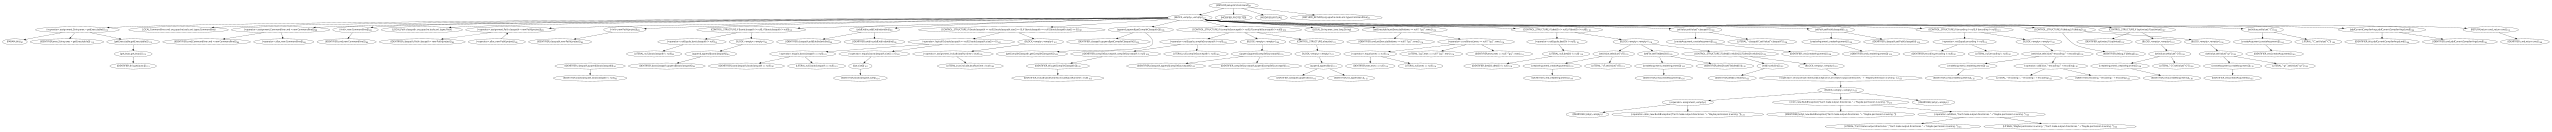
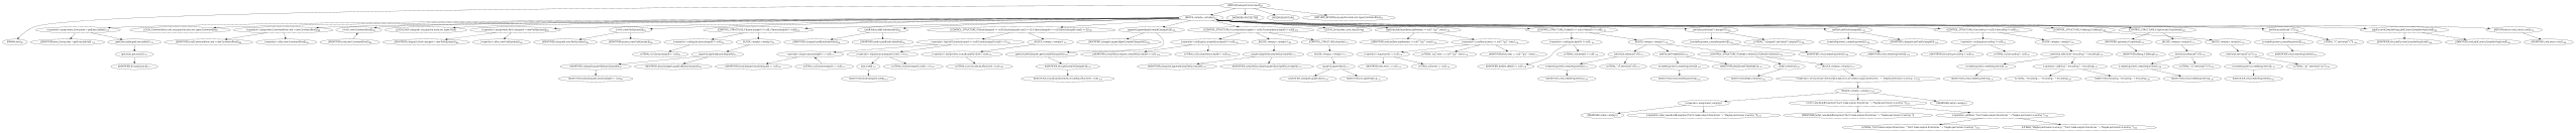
  digraph {
    fontname=Ubuntu
    node [fontname=Ubuntu]
    edge [fontname=Ubuntu]
    n1 [label=<(METHOD,setupGCJCommand)<SUB>87</SUB>>]
    n2 [label=<(PARAM,this)<SUB>87</SUB>>]
    n3 [label=<(BLOCK,&lt;empty&gt;,&lt;empty&gt;)<SUB>87</SUB>>]
    n4 [label=<(MODIFIER,PROTECTED)>]
    n5 [label=<(MODIFIER,VIRTUAL)>]
    n6 [label=<(METHOD_RETURN,org.apache.tools.ant.types.Commandline)<SUB>77</SUB>>]
    n7 [label=<(LOCAL,Commandline cmd: org.apache.tools.ant.types.Commandline)>]
    n8 [label=<(&lt;operator&gt;.assignment,Commandline cmd = new Commandline())<SUB>88</SUB>>]
    n9 [label=<(&lt;init&gt;,new Commandline())<SUB>88</SUB>>]
    n10 [label=<(LOCAL,Path classpath: org.apache.tools.ant.types.Path)>]
    n11 [label=<(&lt;operator&gt;.assignment,Path classpath = new Path(project))<SUB>89</SUB>>]
    n12 [label=<(&lt;init&gt;,new Path(project))<SUB>89</SUB>>]
    n13 [label=<(CONTROL_STRUCTURE,if (bootclasspath != null),if (bootclasspath != null))<SUB>93</SUB>>]
    n14 [label=<(addExtdirs,addExtdirs(extdirs))<SUB>99</SUB>>]
    n15 [label=<(CONTROL_STRUCTURE,if (bootclasspath == null || bootclasspath.size() == 0),if (bootclasspath == null || bootclasspath.size() == 0))<SUB>101</SUB>>]
    n16 [label=<(append,append(getCompileClasspath()))<SUB>105</SUB>>]
    n17 [label=<(CONTROL_STRUCTURE,if (compileSourcepath != null),if (compileSourcepath != null))<SUB>109</SUB>>]
    n18 [label=<(LOCAL,String exec: java.lang.String)>]
    n19 [label=<(&lt;operator&gt;.assignment,String exec = getExecutable())<SUB>115</SUB>>]
    n20 [label=<(setExecutable,setExecutable(exec == null ? &quot;gcj&quot; : exec))<SUB>116</SUB>>]
    n21 [label=<(CONTROL_STRUCTURE,if (destDir != null),if (destDir != null))<SUB>118</SUB>>]
    n22 [label=<(setValue,setValue(&quot;-classpath&quot;))<SUB>128</SUB>>]
    n23 [label=<(setPath,setPath(classpath))<SUB>129</SUB>>]
    n24 [label=<(CONTROL_STRUCTURE,if (encoding != null),if (encoding != null))<SUB>131</SUB>>]
    n25 [label=<(CONTROL_STRUCTURE,if (debug),if (debug))<SUB>134</SUB>>]
    n26 [label=<(CONTROL_STRUCTURE,if (optimize),if (optimize))<SUB>137</SUB>>]
    n27 [label=<(setValue,setValue(&quot;-C&quot;))<SUB>144</SUB>>]
    n28 [label=<(addCurrentCompilerArgs,addCurrentCompilerArgs(cmd))<SUB>146</SUB>>]
    n29 [label=<(RETURN,return cmd;,return cmd;)<SUB>148</SUB>>]
    n30 [label=<(IDENTIFIER,cmd,Commandline cmd = new Commandline())<SUB>88</SUB>>]
    n31 [label=<(&lt;operator&gt;.alloc,new Commandline())<SUB>88</SUB>>]
    n32 [label=<(IDENTIFIER,cmd,new Commandline())<SUB>88</SUB>>]
    n33 [label=<(IDENTIFIER,classpath,Path classpath = new Path(project))<SUB>89</SUB>>]
    n34 [label=<(&lt;operator&gt;.alloc,new Path(project))<SUB>89</SUB>>]
    n35 [label=<(IDENTIFIER,classpath,new Path(project))<SUB>89</SUB>>]
+   n36 [label=<(IDENTIFIER,project,new Path(project))<SUB>89</SUB>>]
    n37 [label=<(&lt;operator&gt;.notEquals,bootclasspath != null)<SUB>93</SUB>>]
    n38 [label=<(BLOCK,&lt;empty&gt;,&lt;empty&gt;)<SUB>93</SUB>>]
    n39 [label=<(IDENTIFIER,classpath,addExtdirs(extdirs))<SUB>99</SUB>>]
    n40 [label=<(IDENTIFIER,extdirs,addExtdirs(extdirs))<SUB>99</SUB>>]
    n41 [label=<(&lt;operator&gt;.logicalOr,bootclasspath == null || bootclasspath.size() == 0)<SUB>101</SUB>>]
    n42 [label=<(BLOCK,&lt;empty&gt;,&lt;empty&gt;)<SUB>101</SUB>>]
    n43 [label=<(IDENTIFIER,classpath,append(getCompileClasspath()))<SUB>105</SUB>>]
    n44 [label=<(getCompileClasspath,getCompileClasspath())<SUB>105</SUB>>]
    n45 [label=<(&lt;operator&gt;.notEquals,compileSourcepath != null)<SUB>109</SUB>>]
    n46 [label=<(BLOCK,&lt;empty&gt;,&lt;empty&gt;)<SUB>109</SUB>>]
    n47 [label=<(CONTROL_STRUCTURE,else,else)<SUB>111</SUB>>]
    n48 [label=<(IDENTIFIER,exec,String exec = getExecutable())<SUB>115</SUB>>]
    n49 [label=<(getExecutable,getExecutable())<SUB>115</SUB>>]
    n50 [label=<(IDENTIFIER,cmd,setExecutable(exec == null ? &quot;gcj&quot; : exec))<SUB>116</SUB>>]
    n51 [label=<(&lt;operator&gt;.conditional,exec == null ? &quot;gcj&quot; : exec)<SUB>116</SUB>>]
    n52 [label=<(&lt;operator&gt;.notEquals,destDir != null)<SUB>118</SUB>>]
    n53 [label=<(BLOCK,&lt;empty&gt;,&lt;empty&gt;)<SUB>118</SUB>>]
    n54 [label=<(createArgument,createArgument())<SUB>128</SUB>>]
    n55 [label=<(LITERAL,&quot;-classpath&quot;,setValue(&quot;-classpath&quot;))<SUB>128</SUB>>]
    n56 [label=<(createArgument,createArgument())<SUB>129</SUB>>]
    n57 [label=<(IDENTIFIER,classpath,setPath(classpath))<SUB>129</SUB>>]
    n58 [label=<(&lt;operator&gt;.notEquals,encoding != null)<SUB>131</SUB>>]
    n59 [label=<(BLOCK,&lt;empty&gt;,&lt;empty&gt;)<SUB>131</SUB>>]
    n60 [label=<(IDENTIFIER,debug,if (debug))<SUB>134</SUB>>]
    n61 [label=<(BLOCK,&lt;empty&gt;,&lt;empty&gt;)<SUB>134</SUB>>]
    n62 [label=<(IDENTIFIER,optimize,if (optimize))<SUB>137</SUB>>]
    n63 [label=<(BLOCK,&lt;empty&gt;,&lt;empty&gt;)<SUB>137</SUB>>]
    n64 [label=<(createArgument,createArgument())<SUB>144</SUB>>]
    n65 [label=<(LITERAL,&quot;-C&quot;,setValue(&quot;-C&quot;))<SUB>144</SUB>>]
    n66 [label=<(IDENTIFIER,this,addCurrentCompilerArgs(cmd))<SUB>146</SUB>>]
    n67 [label=<(IDENTIFIER,cmd,addCurrentCompilerArgs(cmd))<SUB>146</SUB>>]
    n68 [label=<(IDENTIFIER,cmd,return cmd;)<SUB>148</SUB>>]
    n69 [label=<(LITERAL,null,bootclasspath != null)<SUB>93</SUB>>]
    n70 [label=<(append,append(bootclasspath))<SUB>94</SUB>>]
    n71 [label=<(IDENTIFIER,bootclasspath,bootclasspath != null)<SUB>93</SUB>>]
    n72 [label=<(IDENTIFIER,classpath,append(bootclasspath))<SUB>94</SUB>>]
    n73 [label=<(IDENTIFIER,bootclasspath,append(bootclasspath))<SUB>94</SUB>>]
    n74 [label=<(&lt;operator&gt;.equals,bootclasspath == null)<SUB>101</SUB>>]
    n75 [label=<(&lt;operator&gt;.equals,bootclasspath.size() == 0)<SUB>101</SUB>>]
    n76 [label=<(&lt;operator&gt;.assignment,includeJavaRuntime = true)<SUB>103</SUB>>]
    n77 [label=<(IDENTIFIER,bootclasspath,bootclasspath == null)<SUB>101</SUB>>]
    n78 [label=<(LITERAL,null,bootclasspath == null)<SUB>101</SUB>>]
    n79 [label=<(size,size())<SUB>101</SUB>>]
+   n80 [label=<(LITERAL,0,bootclasspath.size() == 0)<SUB>101</SUB>>]
    n81 [label=<(IDENTIFIER,bootclasspath,size())<SUB>101</SUB>>]
    n82 [label=<(LITERAL,true,includeJavaRuntime = true)<SUB>103</SUB>>]
    n83 [label=<(IDENTIFIER,includeJavaRuntime,includeJavaRuntime = true)<SUB>103</SUB>>]
    n84 [label=<(IDENTIFIER,this,getCompileClasspath())<SUB>105</SUB>>]
    n85 [label=<(IDENTIFIER,compileSourcepath,compileSourcepath != null)<SUB>109</SUB>>]
    n86 [label=<(LITERAL,null,compileSourcepath != null)<SUB>109</SUB>>]
    n87 [label=<(append,append(compileSourcepath))<SUB>110</SUB>>]
    n88 [label=<(BLOCK,&lt;empty&gt;,&lt;empty&gt;)<SUB>111</SUB>>]
    n89 [label=<(IDENTIFIER,classpath,append(compileSourcepath))<SUB>110</SUB>>]
    n90 [label=<(IDENTIFIER,compileSourcepath,append(compileSourcepath))<SUB>110</SUB>>]
    n91 [label=<(append,append(src))<SUB>112</SUB>>]
    n92 [label=<(IDENTIFIER,classpath,append(src))<SUB>112</SUB>>]
    n93 [label=<(IDENTIFIER,src,append(src))<SUB>112</SUB>>]
    n94 [label=<(getJavac,getJavac())<SUB>115</SUB>>]
    n95 [label=<(IDENTIFIER,this,getJavac())<SUB>115</SUB>>]
    n96 [label=<(&lt;operator&gt;.equals,exec == null)<SUB>116</SUB>>]
    n97 [label=<(LITERAL,&quot;gcj&quot;,exec == null ? &quot;gcj&quot; : exec)<SUB>116</SUB>>]
    n98 [label=<(IDENTIFIER,exec,exec == null ? &quot;gcj&quot; : exec)<SUB>116</SUB>>]
    n99 [label=<(IDENTIFIER,exec,exec == null)<SUB>116</SUB>>]
    n100 [label=<(LITERAL,null,exec == null)<SUB>116</SUB>>]
    n101 [label=<(IDENTIFIER,destDir,destDir != null)<SUB>118</SUB>>]
    n102 [label=<(LITERAL,null,destDir != null)<SUB>118</SUB>>]
    n103 [label=<(setValue,setValue(&quot;-d&quot;))<SUB>119</SUB>>]
    n104 [label=<(setFile,setFile(destDir))<SUB>120</SUB>>]
    n105 [label=<(CONTROL_STRUCTURE,if (destDir.mkdirs()),if (destDir.mkdirs()))<SUB>122</SUB>>]
    n106 [label=<(createArgument,createArgument())<SUB>119</SUB>>]
    n107 [label=<(LITERAL,&quot;-d&quot;,setValue(&quot;-d&quot;))<SUB>119</SUB>>]
    n108 [label=<(createArgument,createArgument())<SUB>120</SUB>>]
    n109 [label=<(IDENTIFIER,destDir,setFile(destDir))<SUB>120</SUB>>]
    n110 [label=<(mkdirs,mkdirs())<SUB>122</SUB>>]
    n111 [label=<(BLOCK,&lt;empty&gt;,&lt;empty&gt;)<SUB>122</SUB>>]
    n112 [label=<(IDENTIFIER,cmd,createArgument())<SUB>119</SUB>>]
    n113 [label=<(IDENTIFIER,cmd,createArgument())<SUB>120</SUB>>]
    n114 [label=<(IDENTIFIER,destDir,mkdirs())<SUB>122</SUB>>]
    n115 [label=<(&lt;operator&gt;.throw,throw new BuildException(&quot;Can't make output directories. &quot; + &quot;Maybe permission is wrong. &quot;);)<SUB>123</SUB>>]
    n116 [label=<(BLOCK,&lt;empty&gt;,&lt;empty&gt;)<SUB>123</SUB>>]
    n117 [label=<(&lt;operator&gt;.assignment,&lt;empty&gt;)>]
    n118 [label=<(&lt;init&gt;,new BuildException(&quot;Can't make output directories. &quot; + &quot;Maybe permission is wrong. &quot;))<SUB>123</SUB>>]
    n119 [label=<(IDENTIFIER,$obj2,&lt;empty&gt;)>]
    n120 [label=<(IDENTIFIER,$obj2,&lt;empty&gt;)>]
    n121 [label=<(&lt;operator&gt;.alloc,new BuildException(&quot;Can't make output directories. &quot; + &quot;Maybe permission is wrong. &quot;))<SUB>123</SUB>>]
    n122 [label=<(IDENTIFIER,$obj2,new BuildException(&quot;Can't make output directories. &quot; + &quot;Maybe permission is wrong. &quot;))>]
    n123 [label=<(&lt;operator&gt;.addition,&quot;Can't make output directories. &quot; + &quot;Maybe permission is wrong. &quot;)<SUB>123</SUB>>]
    n124 [label=<(LITERAL,&quot;Can't make output directories. &quot;,&quot;Can't make output directories. &quot; + &quot;Maybe permission is wrong. &quot;)<SUB>123</SUB>>]
    n125 [label=<(LITERAL,&quot;Maybe permission is wrong. &quot;,&quot;Can't make output directories. &quot; + &quot;Maybe permission is wrong. &quot;)<SUB>124</SUB>>]
    n126 [label=<(IDENTIFIER,cmd,createArgument())<SUB>128</SUB>>]
    n127 [label=<(IDENTIFIER,cmd,createArgument())<SUB>129</SUB>>]
    n128 [label=<(IDENTIFIER,encoding,encoding != null)<SUB>131</SUB>>]
    n129 [label=<(LITERAL,null,encoding != null)<SUB>131</SUB>>]
    n130 [label=<(setValue,setValue(&quot;--encoding=&quot; + encoding))<SUB>132</SUB>>]
    n131 [label=<(createArgument,createArgument())<SUB>132</SUB>>]
    n132 [label=<(&lt;operator&gt;.addition,&quot;--encoding=&quot; + encoding)<SUB>132</SUB>>]
    n133 [label=<(IDENTIFIER,cmd,createArgument())<SUB>132</SUB>>]
    n134 [label=<(LITERAL,&quot;--encoding=&quot;,&quot;--encoding=&quot; + encoding)<SUB>132</SUB>>]
    n135 [label=<(IDENTIFIER,encoding,&quot;--encoding=&quot; + encoding)<SUB>132</SUB>>]
    n136 [label=<(setValue,setValue(&quot;-g1&quot;))<SUB>135</SUB>>]
    n137 [label=<(createArgument,createArgument())<SUB>135</SUB>>]
    n138 [label=<(LITERAL,&quot;-g1&quot;,setValue(&quot;-g1&quot;))<SUB>135</SUB>>]
    n139 [label=<(IDENTIFIER,cmd,createArgument())<SUB>135</SUB>>]
    n140 [label=<(setValue,setValue(&quot;-O&quot;))<SUB>138</SUB>>]
    n141 [label=<(createArgument,createArgument())<SUB>138</SUB>>]
    n142 [label=<(LITERAL,&quot;-O&quot;,setValue(&quot;-O&quot;))<SUB>138</SUB>>]
    n143 [label=<(IDENTIFIER,cmd,createArgument())<SUB>138</SUB>>]
    n144 [label=<(IDENTIFIER,cmd,createArgument())<SUB>144</SUB>>]
-   n19 -> n2
+   n1 -> n2
    n1 -> n3
    n1 -> n4
    n1 -> n5
    n1 -> n6
    n3 -> n7
    n3 -> n8
    n3 -> n9
    n3 -> n10
    n3 -> n11
    n3 -> n12
    n3 -> n13
    n3 -> n14
    n3 -> n15
    n3 -> n16
    n3 -> n17
    n3 -> n18
    n3 -> n19
    n3 -> n20
    n3 -> n21
    n3 -> n22
    n3 -> n23
    n3 -> n24
    n3 -> n25
    n3 -> n26
    n3 -> n27
    n3 -> n28
    n3 -> n29
    n8 -> n30
    n8 -> n31
-   n9 -> n32
+   n32 -> n9
    n11 -> n33
-   n34 -> n11
+   n11 -> n34
    n12 -> n35
+   n12 -> n36
    n13 -> n37
    n13 -> n38
    n14 -> n39
    n14 -> n40
    n15 -> n41
    n15 -> n42
    n16 -> n43
    n16 -> n44
    n17 -> n45
    n17 -> n46
    n17 -> n47
    n19 -> n48
    n19 -> n49
    n20 -> n50
    n20 -> n51
    n21 -> n52
    n21 -> n53
    n22 -> n54
    n22 -> n55
    n23 -> n56
    n23 -> n57
    n24 -> n58
    n24 -> n59
-   n25 -> n60
+   n62 -> n60
    n25 -> n61
    n26 -> n62
    n26 -> n63
    n27 -> n64
    n27 -> n65
    n28 -> n66
    n28 -> n67
    n29 -> n68
    n37 -> n69
    n38 -> n70
    n41 -> n74
    n41 -> n75
    n42 -> n76
-   n85 -> n84
+   n44 -> n84
    n45 -> n85
    n45 -> n86
    n46 -> n87
    n47 -> n88
    n49 -> n94
    n51 -> n96
    n51 -> n97
    n51 -> n98
-   n102 -> n101
+   n52 -> n101
    n52 -> n102
    n53 -> n103
    n53 -> n104
    n53 -> n105
    n54 -> n126
    n56 -> n127
    n58 -> n128
    n58 -> n129
    n59 -> n130
    n61 -> n136
    n63 -> n140
    n64 -> n144
+   n70 -> n72
    n70 -> n73
    n72 -> n71
    n74 -> n77
-   n74 -> n78
+   n78 -> n74
    n75 -> n79
+   n75 -> n80
    n76 -> n82
    n79 -> n81
    n84 -> n83
    n87 -> n89
    n87 -> n90
    n88 -> n91
    n91 -> n92
    n91 -> n93
    n94 -> n95
    n96 -> n99
    n96 -> n100
    n103 -> n106
    n103 -> n107
    n104 -> n108
    n104 -> n109
    n105 -> n110
    n105 -> n111
    n106 -> n112
    n108 -> n113
    n110 -> n114
    n111 -> n115
    n115 -> n116
    n116 -> n117
    n116 -> n118
    n116 -> n119
    n117 -> n120
    n117 -> n121
    n118 -> n122
    n118 -> n123
    n123 -> n124
    n123 -> n125
    n130 -> n131
    n130 -> n132
    n131 -> n133
    n132 -> n134
    n132 -> n135
    n136 -> n137
    n136 -> n138
    n137 -> n139
    n140 -> n141
    n140 -> n142
    n141 -> n143
  }
